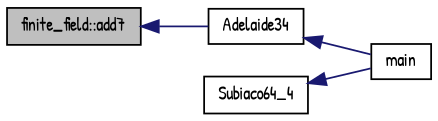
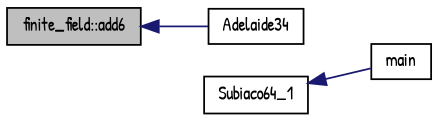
  digraph {
    fontname="Patrick Hand"
    rankdir=LR
    node [color=black fillcolor=white fontname="Patrick Hand" fontsize=10 shape=record style=filled]
    edge [color=midnightblue dir=back fontname="Patrick Hand" fontsize=10 labelfontname=Helvetica labelfontsize=10 style=solid]
-   n1 [fillcolor=grey75 fontcolor=black height=0.2 label="finite_field::add7" width=0.4]
+   n1 [fillcolor=grey75 fontcolor=black height=0.2 label="finite_field::add6" width=0.4]
    n2 [height=0.2 label=Adelaide34 width=0.4]
-   n3 [height=0.2 label=Subiaco64_4 width=0.4]
+   n3 [height=0.2 label=Subiaco64_1 width=0.4]
    n4 [height=0.2 label=main width=0.4]
    n1 -> n2
-   n2 -> n4
    n3 -> n4
  }
